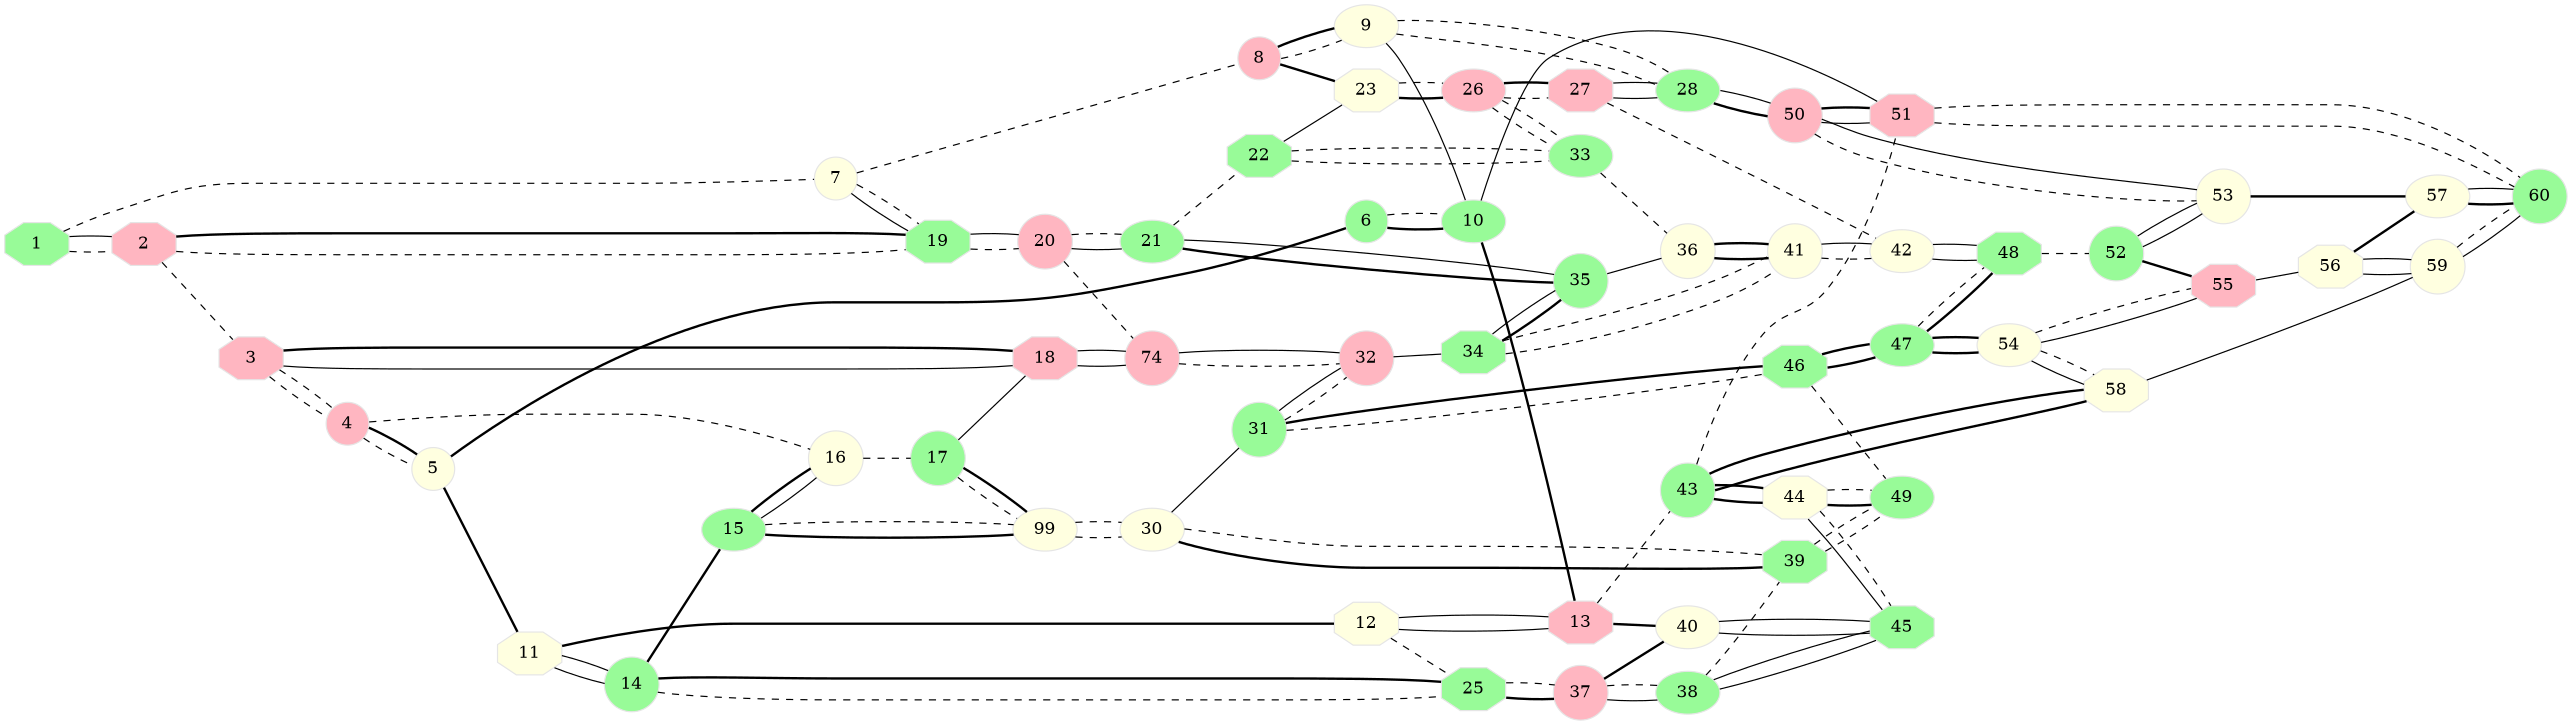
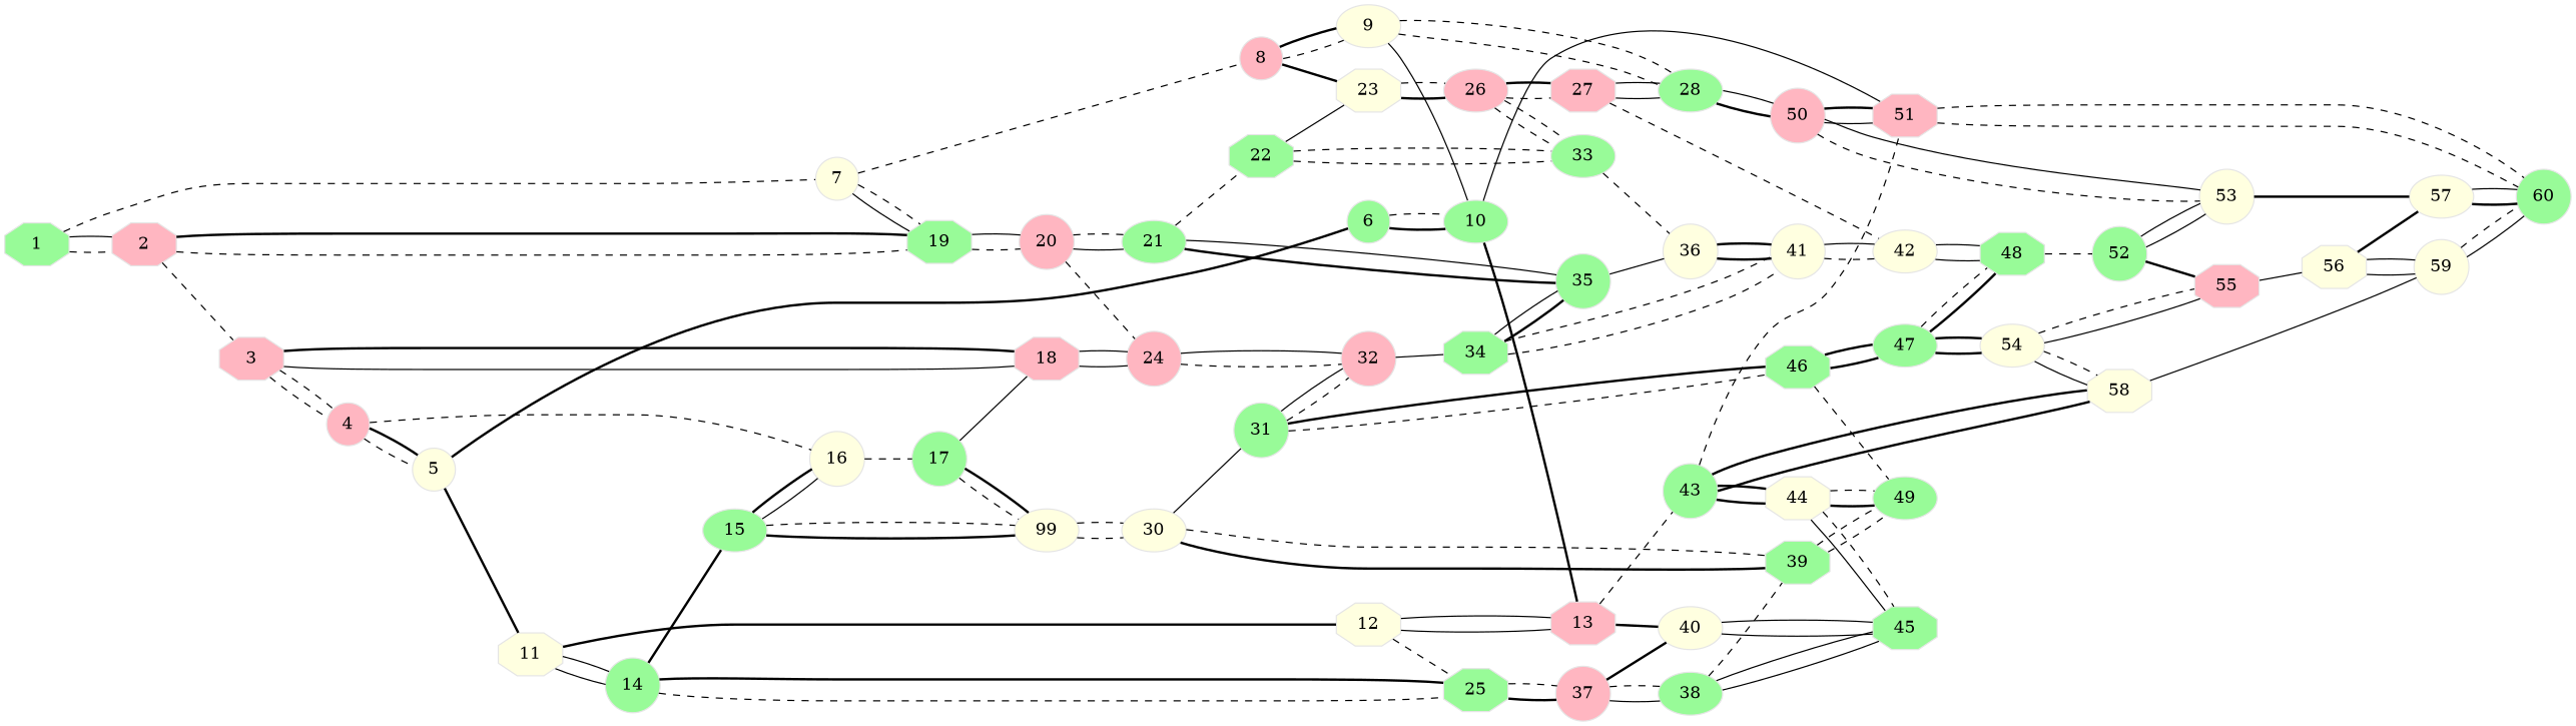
  graph {
    rankdir=LR
    node [color=gray90 fillcolor=palegreen shape=octagon style=filled]
    edge [style=dashed]
    2 [fillcolor=lightpink]
    1
    7 [fillcolor=lightyellow shape=circle]
    3 [fillcolor=lightpink]
    19
    8 [fillcolor=lightpink shape=circle]
    4 [fillcolor=lightpink shape=circle]
    18 [fillcolor=lightpink]
    20 [fillcolor=lightpink shape=circle]
    5 [fillcolor=lightyellow shape=circle]
    16 [fillcolor=lightyellow shape=circle]
-   24 [fillcolor=lightpink shape=circle label=74]
+   24 [fillcolor=lightpink shape=circle]
    6 [shape=circle]
    11 [fillcolor=lightyellow]
    17 [shape=circle]
    10 [shape=ellipse]
    12 [fillcolor=lightyellow]
    14 [shape=circle]
    13 [fillcolor=lightpink]
    51 [fillcolor=lightpink]
    9 [fillcolor=lightyellow shape=ellipse]
    23 [fillcolor=lightyellow]
    28 [shape=ellipse]
    26 [fillcolor=lightpink shape=ellipse]
    50 [fillcolor=lightpink shape=circle]
    40 [fillcolor=lightyellow shape=ellipse]
    43 [shape=circle]
    60 [shape=circle]
    25
    15 [shape=ellipse]
    37 [fillcolor=lightpink shape=circle]
    45
    44 [fillcolor=lightyellow]
    58 [fillcolor=lightyellow]
    n35 [fillcolor=lightyellow label=99 shape=ellipse]
    30 [fillcolor=lightyellow shape=ellipse]
    32 [fillcolor=lightpink shape=circle]
    21 [shape=ellipse]
    22
    35 [shape=circle]
    33 [shape=ellipse]
    36 [fillcolor=lightyellow shape=circle]
    27 [fillcolor=lightpink]
    34
    38 [shape=ellipse]
    42 [fillcolor=lightyellow shape=ellipse]
    48
    53 [fillcolor=lightyellow shape=circle]
    31 [shape=circle]
    39
    46
    49 [shape=ellipse]
    47 [shape=ellipse]
    41 [fillcolor=lightyellow shape=circle]
    52 [shape=circle]
    59 [fillcolor=lightyellow shape=circle]
    54 [fillcolor=lightyellow shape=ellipse]
    55 [fillcolor=lightpink]
    57 [fillcolor=lightyellow shape=ellipse]
    56 [fillcolor=lightyellow]
    2 -- 3
    2 -- 19
    2 -- 19 [style=bold]
    1 -- 2
    1 -- 2 [style=solid]
    1 -- 7
    7 -- 19 [style=solid]
    7 -- 19
    7 -- 8
    3 -- 4
    3 -- 4
    3 -- 18 [style=solid]
    3 -- 18 [style=bold]
    19 -- 20
    19 -- 20 [style=solid]
    8 -- 9
    8 -- 9 [style=bold]
    8 -- 23 [style=bold]
    4 -- 5
    4 -- 5 [style=bold]
    4 -- 16
    18 -- 24 [style=solid]
    18 -- 24 [style=solid]
    20 -- 24
    20 -- 21 [style=solid]
    20 -- 21
    5 -- 6 [style=bold]
    5 -- 11 [style=bold]
    16 -- 17
    24 -- 32
    24 -- 32 [style=solid]
    6 -- 10 [style=bold]
    6 -- 10
    11 -- 12 [style=bold]
    11 -- 14 [style=solid]
    11 -- 14 [style=solid]
    17 -- 18 [style=solid]
    17 -- n35
    17 -- n35 [style=bold]
    10 -- 13 [style=bold]
    10 -- 51 [style=solid]
    12 -- 13 [style=solid]
    12 -- 13 [style=solid]
    12 -- 25
    14 -- 25
    14 -- 25 [style=bold]
    14 -- 15 [style=bold]
    13 -- 40 [style=bold]
    13 -- 43
    51 -- 60
    51 -- 60
    9 -- 10 [style=solid]
    9 -- 28
    9 -- 28
    23 -- 26 [style=bold]
    23 -- 26
    28 -- 50 [style=bold]
    28 -- 50 [style=solid]
    26 -- 33
    26 -- 33
    26 -- 27
    26 -- 27 [style=bold]
    50 -- 51 [style=solid]
    50 -- 51 [style=bold]
    50 -- 53
    50 -- 53 [style=solid]
    40 -- 45 [style=solid]
    40 -- 45 [style=solid]
    43 -- 51
    43 -- 44 [style=bold]
    43 -- 44 [style=bold]
    43 -- 58 [style=bold]
    43 -- 58 [style=bold]
    25 -- 37 [style=bold]
    25 -- 37
    15 -- 16 [style=solid]
    15 -- 16 [style=bold]
    15 -- n35 [style=bold]
    15 -- n35
    37 -- 40 [style=bold]
    37 -- 38 [style=solid]
    37 -- 38
    44 -- 45 [style=solid]
    44 -- 45
    44 -- 49 [style=bold]
    44 -- 49
    58 -- 59 [style=solid]
    n35 -- 30
    n35 -- 30
    30 -- 31 [style=solid]
    30 -- 39 [style=bold]
    30 -- 39
    32 -- 34 [style=solid]
    21 -- 22
    21 -- 35 [style=bold]
    21 -- 35 [style=solid]
    22 -- 23 [style=solid]
    22 -- 33
    22 -- 33
    35 -- 36 [style=solid]
    33 -- 36
    36 -- 41 [style=bold]
    36 -- 41 [style=bold]
    27 -- 28 [style=solid]
    27 -- 28 [style=solid]
    27 -- 42
    34 -- 35 [style=bold]
    34 -- 35 [style=solid]
    34 -- 41
    34 -- 41
    38 -- 45 [style=solid]
    38 -- 45 [style=solid]
    38 -- 39
    42 -- 48 [style=solid]
    42 -- 48 [style=solid]
    48 -- 52
    53 -- 57 [style=bold]
    31 -- 32
    31 -- 32 [style=solid]
    31 -- 46
    31 -- 46 [style=bold]
    39 -- 49
    39 -- 49
    46 -- 49
    46 -- 47 [style=bold]
    46 -- 47 [style=bold]
    47 -- 48 [style=bold]
    47 -- 48
    47 -- 54 [style=bold]
    47 -- 54 [style=bold]
    41 -- 42
    41 -- 42 [style=solid]
    52 -- 53 [style=solid]
    52 -- 53 [style=solid]
    52 -- 55 [style=bold]
    59 -- 60 [style=solid]
    59 -- 60
    54 -- 58 [style=solid]
    54 -- 58
    54 -- 55 [style=solid]
    54 -- 55
    55 -- 56 [style=solid]
    57 -- 60 [style=bold]
    57 -- 60 [style=solid]
    56 -- 59 [style=solid]
    56 -- 59 [style=solid]
    56 -- 57 [style=bold]
  }
